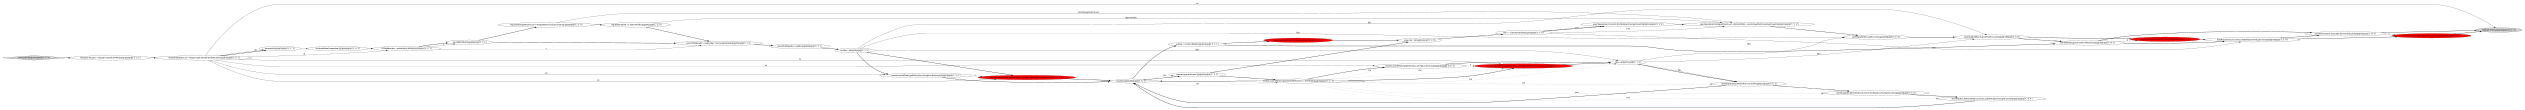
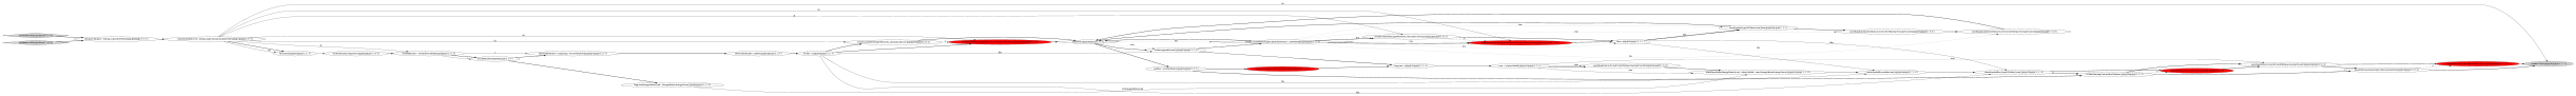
  digraph {
    fontname=Merriweather
    rankdir=LR
    node [fillcolor=white fontname=Merriweather shape=ellipse style=filled]
    edge [fontname=Merriweather style=bold]
    n1 [label="assertEquals(files,sstables.size())@@@36@@@['1', '1', '0']"]
    n2 [label="assertEquals(files,cfs.getSSTables().size())@@@37@@@['1', '1', '0']"]
    n3 [label="SSTableDeletingTask.waitForDeletions()@@@28@@@['1', '0', '1']"]
    n4 [fillcolor=red label="TransactionLogs.waitForDeletions()@@@38@@@['0', '1', '0']"]
    n5 [fillcolor=lightgray label="validateCFS(cfs)@@@30@@@['1', '1', '1']"]
    n6 [label="assertEquals(startStorageMetricsLoad - sBytesOnDisk + sum,StorageMetrics.load.getCount())@@@35@@@['1', '1', '0']"]
    n7 [fillcolor=red label="rewriter.switchWriter(getWriter(cfs,s.descriptor.directory,txn))@@@18@@@['0', '1', '0']"]
    n8 [label="ci.hasNext()@@@18@@@['1', '1', '1']" shape=diamond]
    n9 [label="rewriter.currentWriter().getOnDiskFilePointer() > 25000000@@@20@@@['1', '1', '1']" shape=diamond]
    n10 [label="sstables = rewriter.finish()@@@26@@@['1', '1', '1']"]
    n11 [label="rewriter.append(ci.next())@@@19@@@['1', '1', '1']"]
    n12 [fillcolor=lightgray label="testNumberOfFilesAndSizes['0', '1', '0']" shape=diamond]
    n13 [label="Keyspace keyspace = Keyspace.open(KEYSPACE)@@@3@@@['1', '1', '1']"]
    n14 [label="ColumnFamilyStore cfs = keyspace.getColumnFamilyStore(CF)@@@4@@@['1', '1', '1']"]
    n15 [fillcolor=red label="TransactionLogs.waitForDeletions()@@@31@@@['0', '1', '0']"]
    n16 [label="long sum = 0@@@32@@@['1', '1', '0']"]
    n17 [label="sum += x.bytesOnDisk()@@@33@@@['1', '1', '0']"]
-   n18 [label="long sBytesOnDisk = s.bytesOnDisk()@@@9@@@['1', '1', '0']"]
    n19 [label="Set<SSTableReader> compacting = Sets.newHashSet(s)@@@9@@@['1', '1', '1']"]
    n20 [label="List<SSTableReader> sstables@@@10@@@['1', '1', '1']"]
    n21 [label="SSTableReader s = writeFile(cfs,1000)@@@7@@@['1', '1', '1']"]
    n22 [label="cfs.addSSTable(s)@@@8@@@['1', '1', '1']"]
    n23 [label="long startStorageMetricsLoad = StorageMetrics.load.getCount()@@@8@@@['1', '1', '0']"]
    n24 [label="assertFileCounts(s.descriptor.directory.list(),0,0)@@@29@@@['1', '0', '1']"]
    n25 [label="assertEquals(sum,cfs.metric.totalDiskSpaceUsed.getCount())@@@39@@@['1', '1', '0']"]
    n26 [fillcolor=red label="assertFileCounts(s.descriptor.directory.list())@@@40@@@['0', '1', '0']"]
    n27 [label="rewriter.switchWriter(getWriter(cfs,s.descriptor.directory))@@@21@@@['1', '0', '1']"]
    n28 [fillcolor=red label="rewriter.switchWriter(getWriter(cfs,s.descriptor.directory,txn))@@@22@@@['0', '1', '0']"]
    n29 [label="rewriter.switchWriter(getWriter(cfs,s.descriptor.directory))@@@17@@@['1', '0', '1']"]
    n30 [label="truncate(cfs)@@@5@@@['1', '1', '1']"]
    n31 [label="files++@@@22@@@['1', '1', '1']"]
    n32 [label="cfs.disableAutoCompaction()@@@6@@@['0', '0', '1']"]
    n33 [label="assertEquals(s.bytesOnDisk(),cfs.metric.totalDiskSpaceUsed.getCount())@@@26@@@['1', '1', '0']"]
    n34 [label="assertEquals(s.bytesOnDisk(),cfs.metric.liveDiskSpaceUsed.getCount())@@@25@@@['1', '1', '0']"]
    n35 [label="assertEquals(cfs.getSSTables().size(),files)@@@23@@@['1', '1', '1']"]
+   n36 [fillcolor=lightgray label="testNumberOfFilesAndSizes['1', '0', '0']" shape=diamond]
    n37 [label="int files = 1@@@11@@@['1', '1', '1']"]
    n38 [label="assertEquals(sum,cfs.metric.liveDiskSpaceUsed.getCount())@@@34@@@['1', '1', '0']"]
    n1 -> n2
    n2 -> n3
    n2 -> n4
    n3 -> n4 [label=0 style=dashed]
    n3 -> n24
    n3 -> n25
    n4 -> n25
    n6 -> n1
    n7 -> n8
    n8 -> n9 [label=true style=dotted]
    n8 -> n10
    n8 -> n11 [label=true style=dotted]
    n8 -> n11
    n9 -> n8
    n9 -> n27
    n9 -> n27 [label=true style=dotted]
    n9 -> n28 [label=true style=dotted]
    n9 -> n28
    n9 -> n31 [label=true style=dotted]
    n9 -> n33 [label=true style=dotted]
    n9 -> n34 [label=true style=dotted]
    n9 -> n35 [label=true style=dotted]
    n10 -> n3
    n10 -> n15
    n11 -> n9
    n11 -> n16
    n12 -> n13
    n13 -> n14
    n14 -> n5 [label=cfs style=solid]
    n14 -> n7 [label=cfs style=solid]
    n14 -> n21 [label=cfs style=solid]
    n14 -> n27 [label=cfs style=solid]
    n14 -> n28 [label=cfs style=solid]
    n14 -> n29 [label=cfs style=solid]
    n14 -> n30
    n14 -> n30 [label=cfs style=solid]
    n15 -> n16
    n16 -> n17
    n17 -> n6 [label=sum style=solid]
    n17 -> n25 [label=sum style=solid]
    n17 -> n38
    n17 -> n38 [label=sum style=solid]
-   n18 -> n6 [label=sBytesOnDisk style=solid]
-   n18 -> n19
    n19 -> n20
    n20 -> n37
    n21 -> n19 [label=s style=solid]
    n21 -> n22 [label=s style=solid]
    n21 -> n22
    n22 -> n19
    n22 -> n23
    n23 -> n6 [label=startStorageMetricsLoad style=solid]
-   n23 -> n18
    n24 -> n5
    n24 -> n26 [label=0 style=dashed]
    n25 -> n24
    n25 -> n26
    n26 -> n5
    n27 -> n28 [label=0 style=dashed]
    n27 -> n31
    n28 -> n31
    n29 -> n7 [label=0 style=dashed]
    n29 -> n8
    n30 -> n32 [style=solid]
    n31 -> n1 [label=files style=solid]
    n31 -> n2 [label=files style=solid]
    n31 -> n35 [label=files style=solid]
    n31 -> n35
    n32 -> n21
    n33 -> n8
    n34 -> n33
    n35 -> n8
    n35 -> n34
+   n36 -> n13
    n37 -> n1 [label=files style=solid]
    n37 -> n2 [label=files style=solid]
    n37 -> n7
    n37 -> n29
-   n37 -> n31 [label=files style=solid]
+   n37 -> n11 [label=files style=solid]
    n38 -> n6
  }
